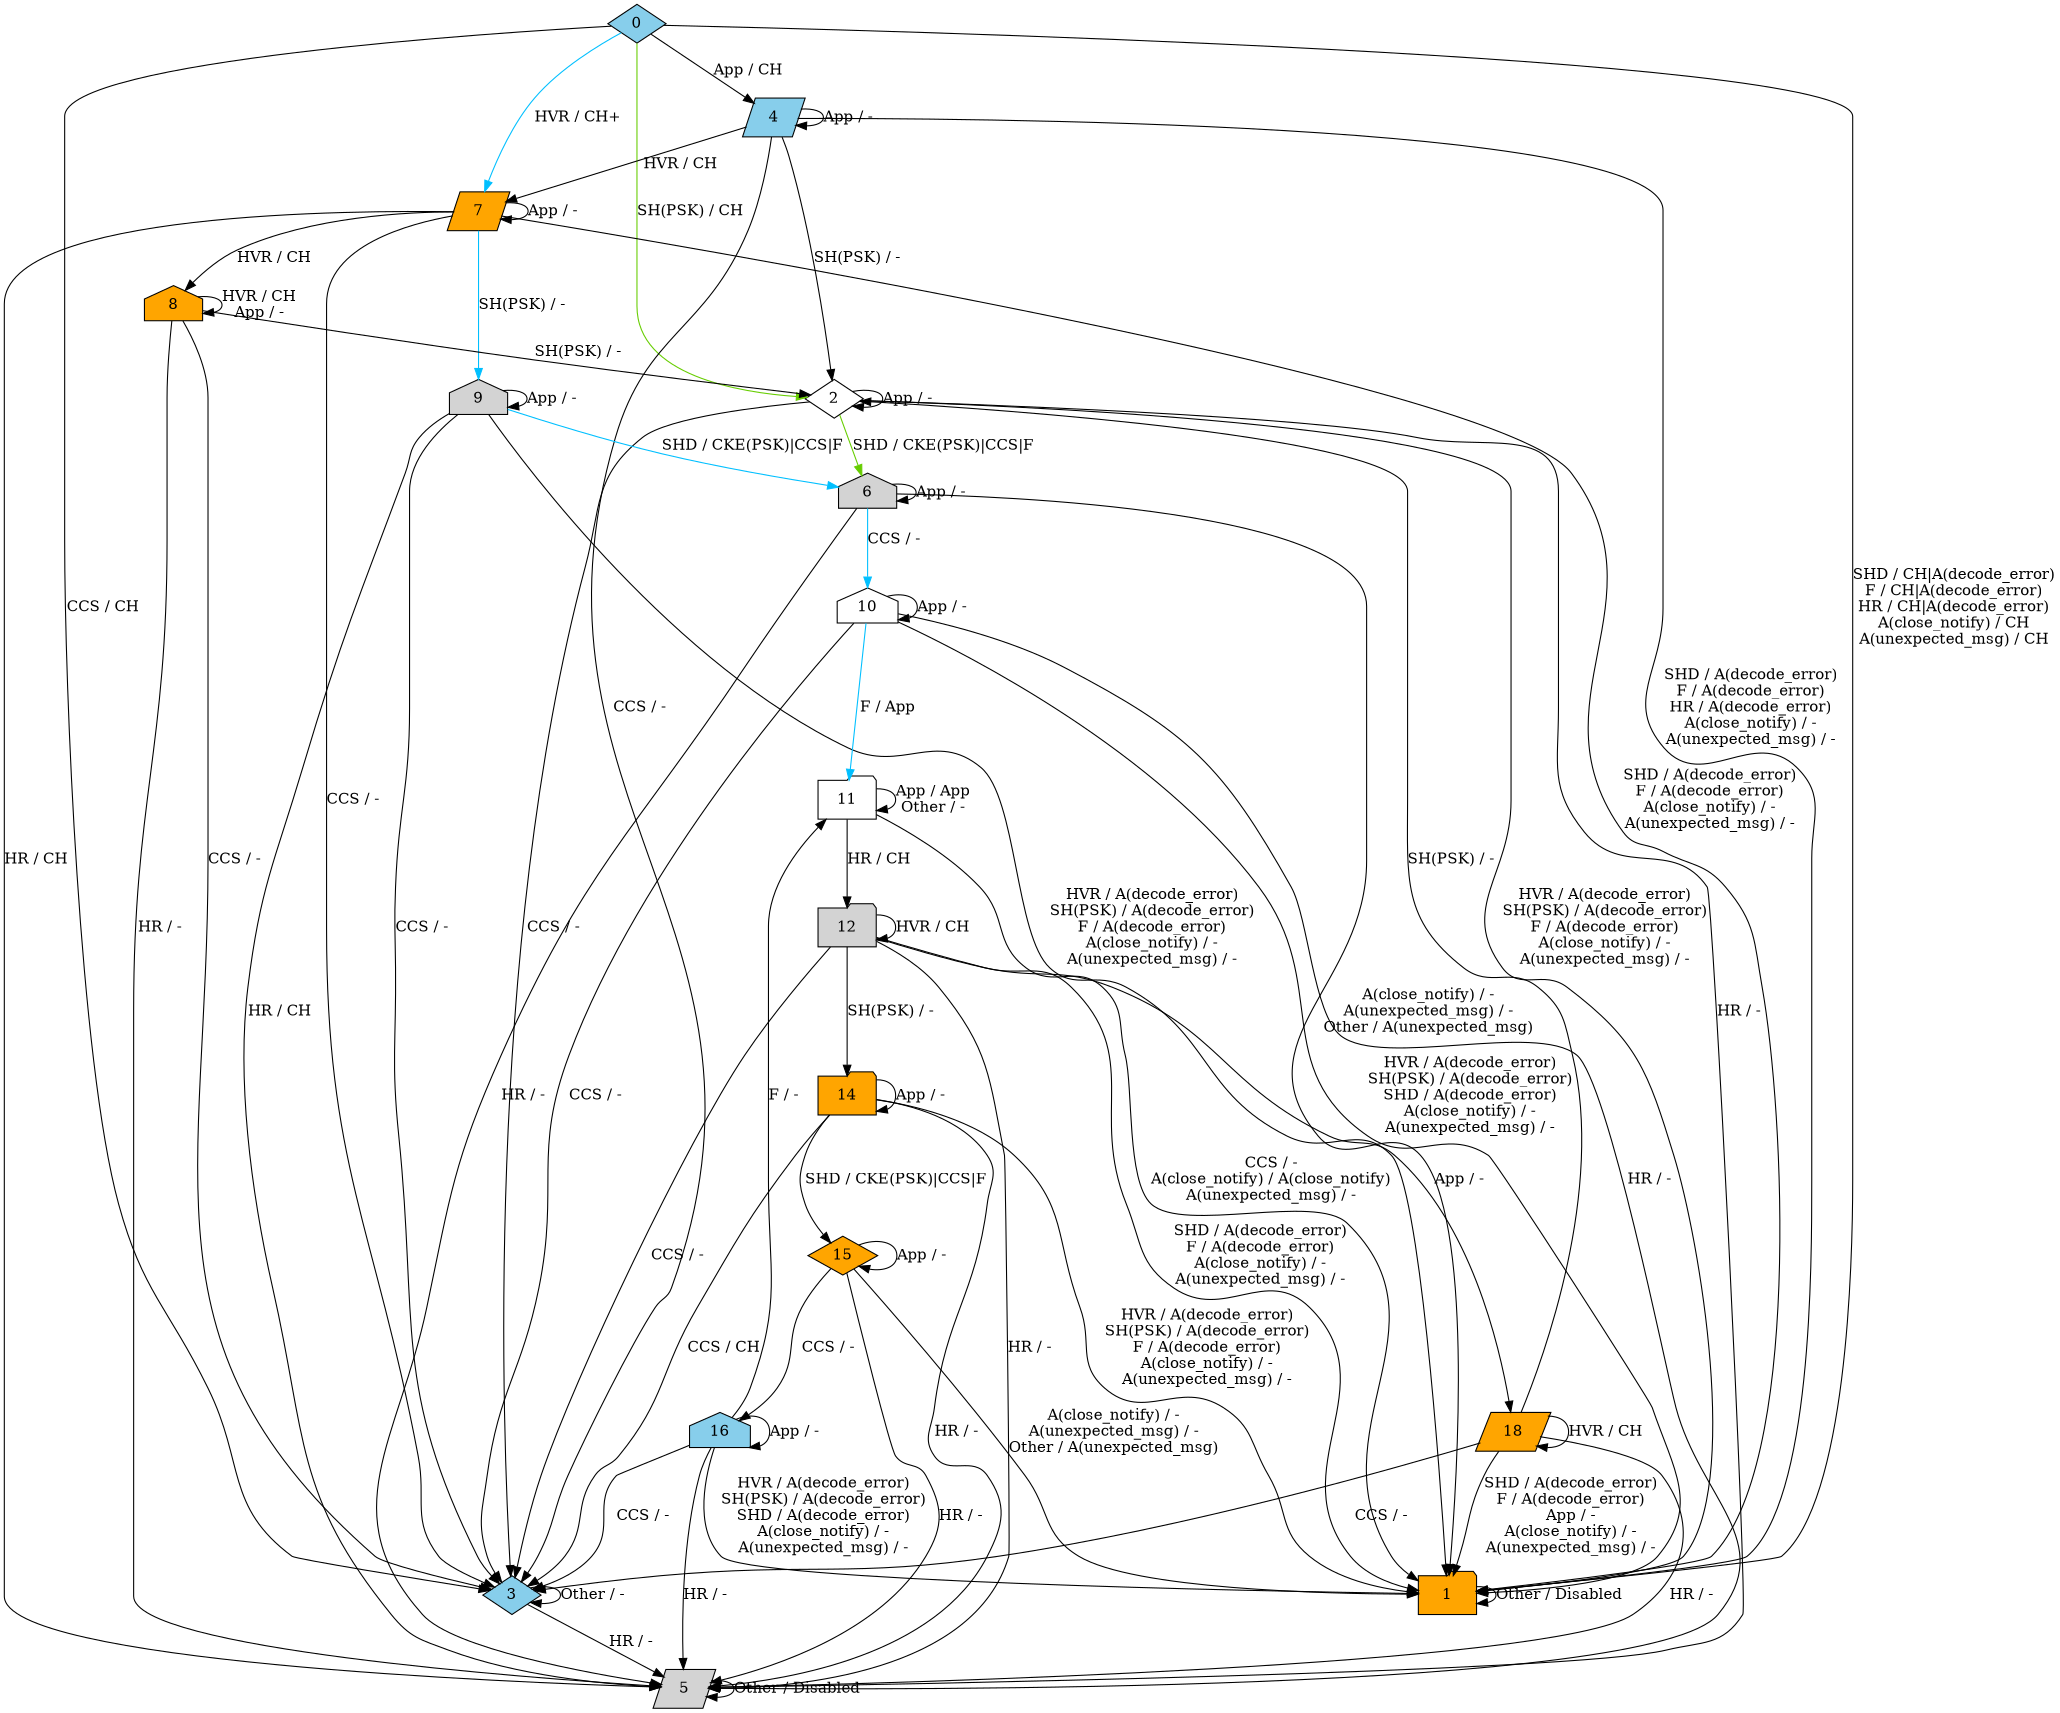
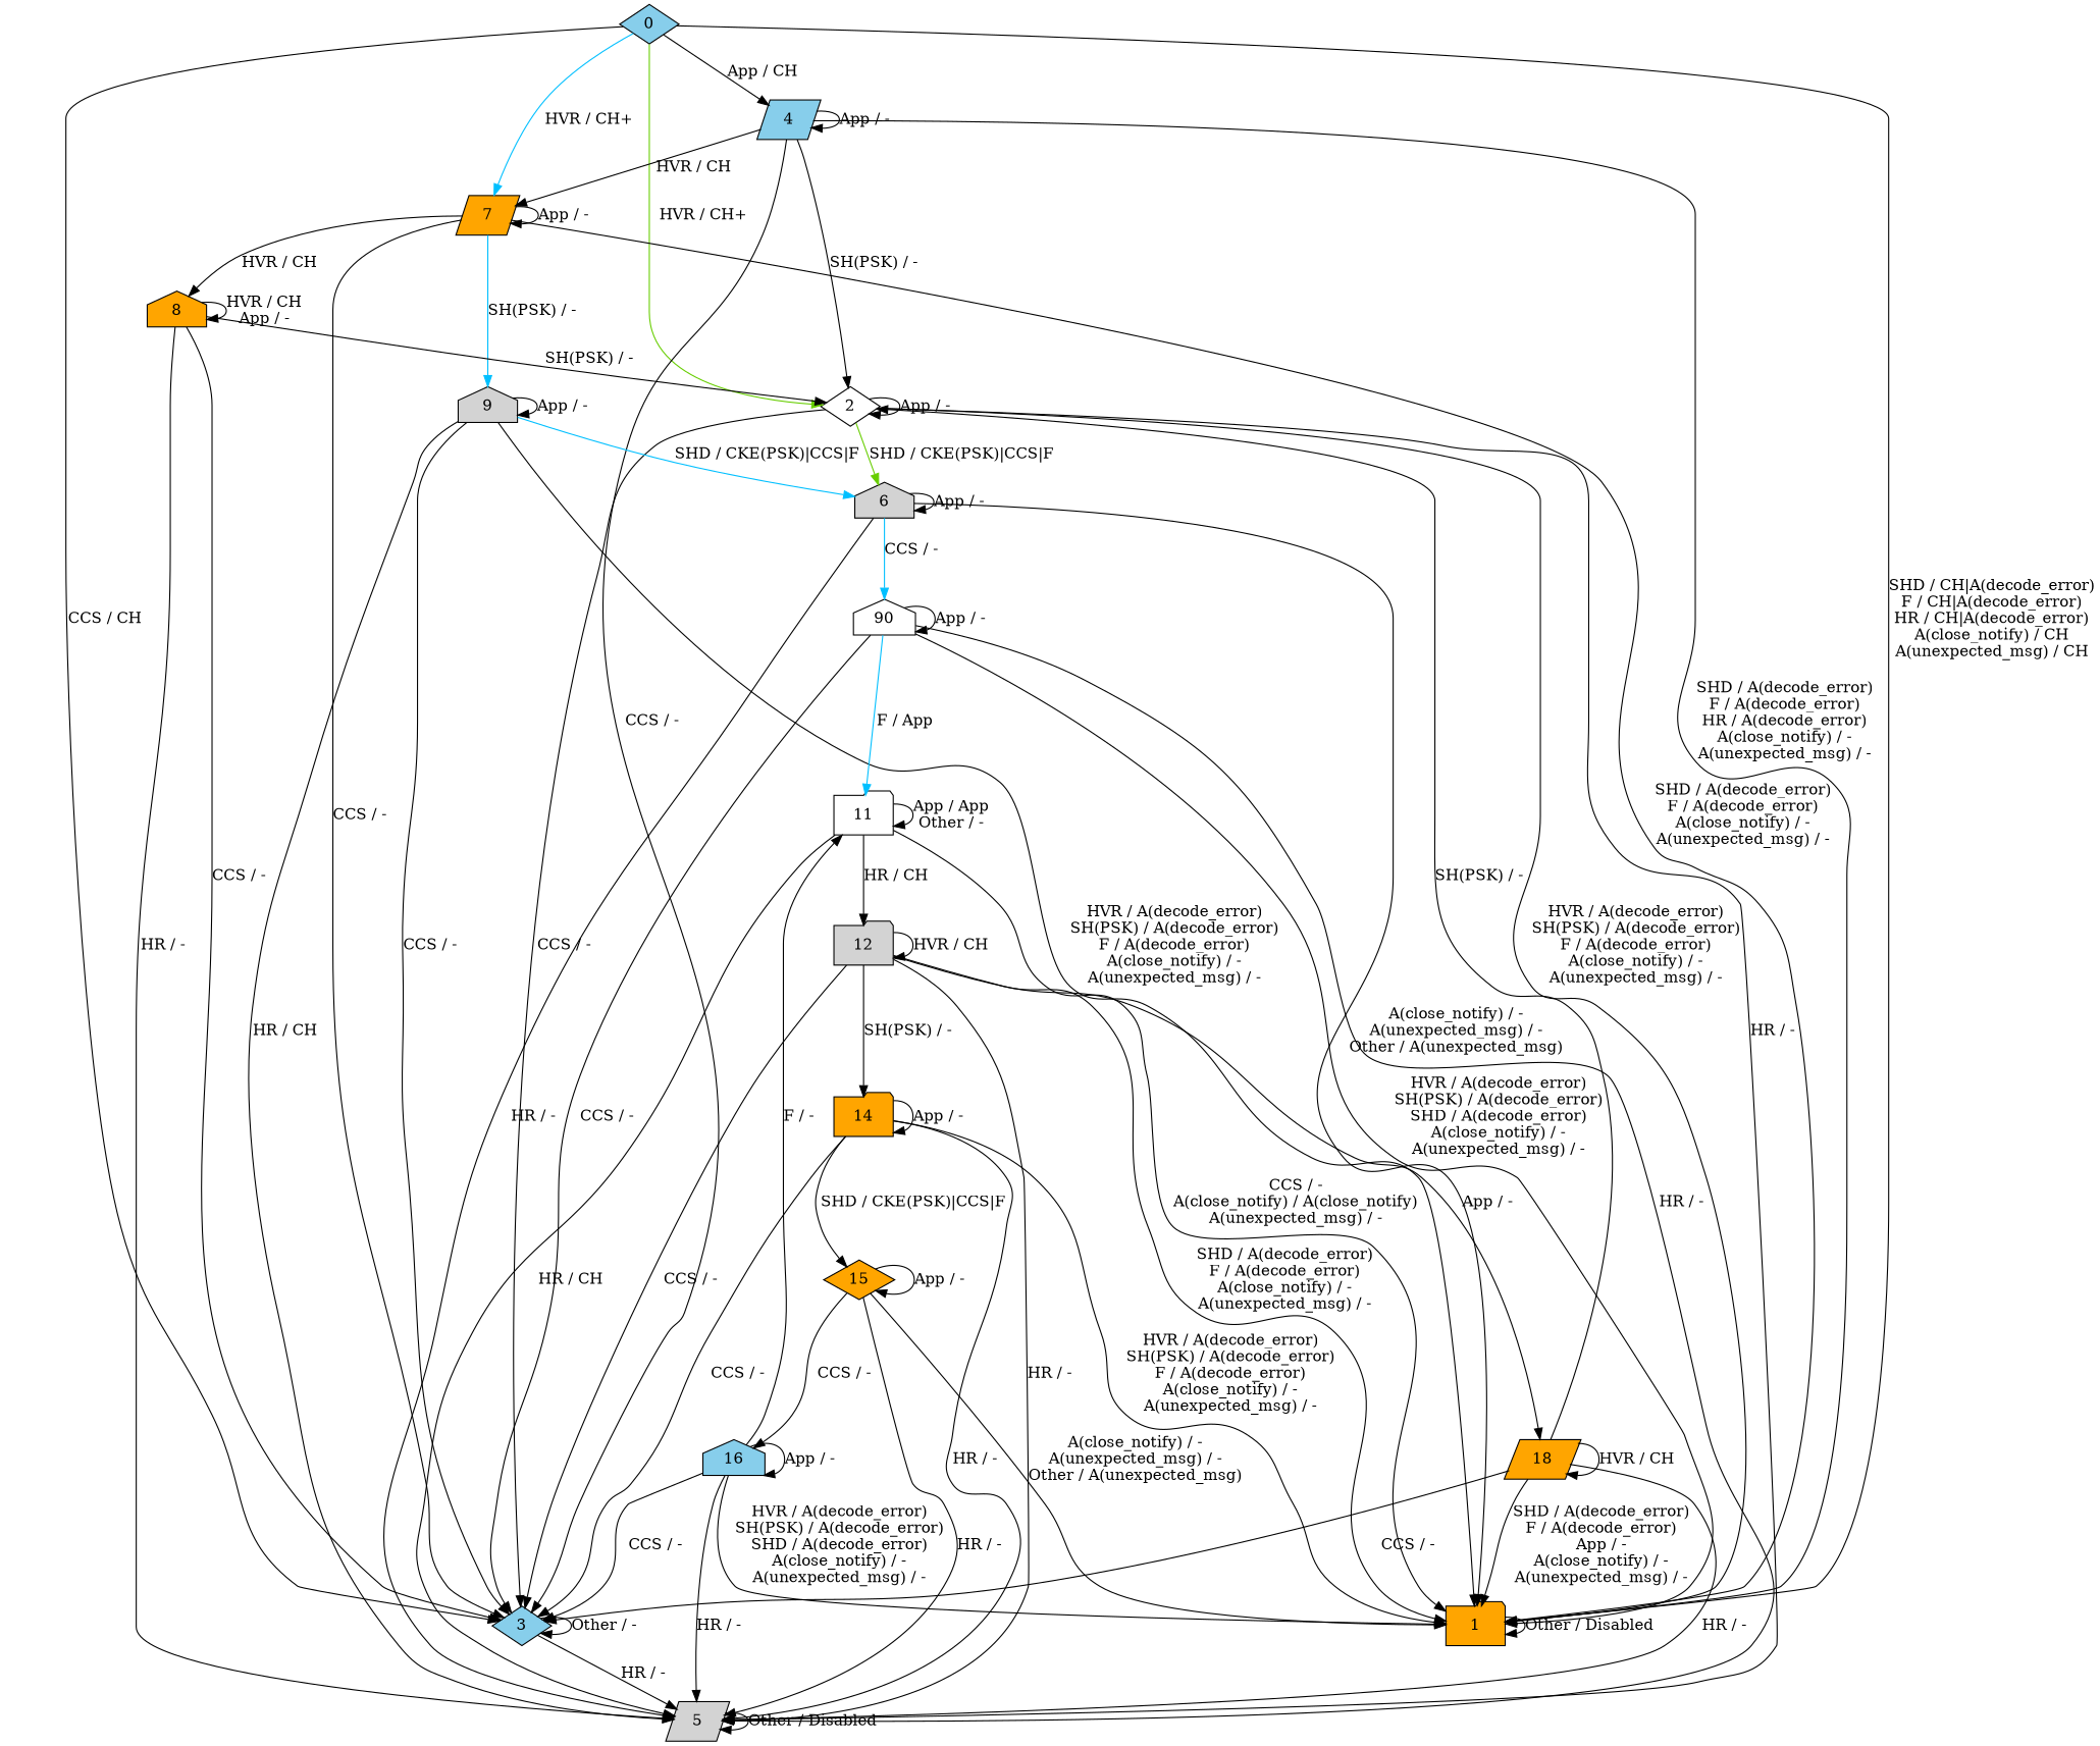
  digraph {
    node [fillcolor=orange shape=house style=filled]
    n1 [fillcolor=skyblue label=0 shape=diamond]
    n2 [label=1 shape=folder]
    n3 [fillcolor=white label=2 shape=diamond]
    n4 [fillcolor=skyblue label=3 shape=diamond]
    n5 [fillcolor=skyblue label=4 shape=parallelogram]
    n6 [label=7 shape=parallelogram]
    n7 [fillcolor=lightgrey label=5 shape=parallelogram]
    n8 [fillcolor=lightgrey label=6]
    n9 [label=8]
    n10 [fillcolor=lightgrey label=9]
-   n11 [fillcolor=white label=10]
+   n11 [fillcolor=white label=90]
    n12 [fillcolor=white label=11 shape=folder]
    n13 [fillcolor=lightgrey label=12 shape=folder]
    n14 [label=18 shape=parallelogram]
    n15 [label=14 shape=folder]
    n16 [label=15 shape=diamond]
    n17 [fillcolor=skyblue label=16]
    n1 -> n2 [label="SHD / CH|A(decode_error)\nF / CH|A(decode_error)\nHR / CH|A(decode_error)\nA(close_notify) / CH\nA(unexpected_msg) / CH"]
-   n1 -> n3 [color=chartreuse3 label="SH(PSK) / CH"]
+   n1 -> n3 [color=chartreuse3 label="HVR / CH+"]
    n1 -> n4 [label="CCS / CH"]
    n1 -> n5 [label="App / CH"]
    n1 -> n6 [color=deepskyblue label="HVR / CH+"]
    n2 -> n2 [label="Other / Disabled"]
    n3 -> n2 [label="HVR / A(decode_error)\nSH(PSK) / A(decode_error)\nF / A(decode_error)\nA(close_notify) / -\nA(unexpected_msg) / -"]
    n3 -> n3 [label="App / -"]
    n3 -> n4 [label="CCS / -"]
    n3 -> n7 [label="HR / -"]
    n3 -> n8 [color=chartreuse3 label="SHD / CKE(PSK)|CCS|F"]
    n4 -> n4 [label="Other / -"]
    n4 -> n7 [label="HR / -"]
    n5 -> n2 [label="SHD / A(decode_error)\nF / A(decode_error)\nHR / A(decode_error)\nA(close_notify) / -\nA(unexpected_msg) / -"]
    n5 -> n3 [label="SH(PSK) / -"]
    n5 -> n4 [label="CCS / -"]
    n5 -> n5 [label="App / -"]
    n5 -> n6 [label="HVR / CH"]
    n6 -> n2 [label="SHD / A(decode_error)\nF / A(decode_error)\nA(close_notify) / -\nA(unexpected_msg) / -"]
    n6 -> n4 [label="CCS / -"]
    n6 -> n6 [label="App / -"]
-   n6 -> n7 [label="HR / CH"]
+   n12 -> n7 [label="HR / CH"]
    n6 -> n9 [label="HVR / CH"]
    n6 -> n10 [color=deepskyblue label="SH(PSK) / -"]
    n7 -> n7 [label="Other / Disabled"]
    n8 -> n2 [label="A(close_notify) / -\nA(unexpected_msg) / -\nOther / A(unexpected_msg)"]
    n8 -> n7 [label="HR / -"]
    n8 -> n8 [label="App / -"]
    n8 -> n11 [color=deepskyblue label="CCS / -"]
    n9 -> n3 [label="SH(PSK) / -"]
    n9 -> n4 [label="CCS / -"]
    n9 -> n7 [label="HR / -"]
    n9 -> n9 [label="HVR / CH\nApp / -"]
    n10 -> n2 [label="HVR / A(decode_error)\nSH(PSK) / A(decode_error)\nF / A(decode_error)\nA(close_notify) / -\nA(unexpected_msg) / -"]
    n10 -> n4 [label="CCS / -"]
    n10 -> n7 [label="HR / CH"]
    n10 -> n8 [color=deepskyblue label="SHD / CKE(PSK)|CCS|F"]
    n10 -> n10 [label="App / -"]
    n11 -> n2 [label="HVR / A(decode_error)\nSH(PSK) / A(decode_error)\nSHD / A(decode_error)\nA(close_notify) / -\nA(unexpected_msg) / -"]
    n11 -> n4 [label="CCS / -"]
    n11 -> n7 [label="HR / -"]
    n11 -> n11 [label="App / -"]
    n11 -> n12 [color=deepskyblue label="F / App"]
    n12 -> n2 [label="CCS / -\nA(close_notify) / A(close_notify)\nA(unexpected_msg) / -"]
    n12 -> n12 [label="App / App\nOther / -"]
    n12 -> n13 [label="HR / CH"]
    n13 -> n2 [label="SHD / A(decode_error)\nF / A(decode_error)\nA(close_notify) / -\nA(unexpected_msg) / -"]
    n13 -> n4 [label="CCS / -"]
    n13 -> n7 [label="HR / -"]
    n13 -> n13 [label="HVR / CH"]
    n13 -> n14 [label="App / -"]
    n13 -> n15 [label="SH(PSK) / -"]
    n14 -> n2 [label="SHD / A(decode_error)\nF / A(decode_error)\nApp / -\nA(close_notify) / -\nA(unexpected_msg) / -"]
    n14 -> n3 [label="SH(PSK) / -"]
    n14 -> n4 [label="CCS / -"]
    n14 -> n7 [label="HR / -"]
    n14 -> n14 [label="HVR / CH"]
    n15 -> n2 [label="HVR / A(decode_error)\nSH(PSK) / A(decode_error)\nF / A(decode_error)\nA(close_notify) / -\nA(unexpected_msg) / -"]
-   n15 -> n4 [label="CCS / CH"]
+   n15 -> n4 [label="CCS / -"]
    n15 -> n7 [label="HR / -"]
    n15 -> n15 [label="App / -"]
    n15 -> n16 [label="SHD / CKE(PSK)|CCS|F"]
    n16 -> n2 [label="A(close_notify) / -\nA(unexpected_msg) / -\nOther / A(unexpected_msg)"]
    n16 -> n7 [label="HR / -"]
    n16 -> n16 [label="App / -"]
    n16 -> n17 [label="CCS / -"]
    n17 -> n2 [label="HVR / A(decode_error)\nSH(PSK) / A(decode_error)\nSHD / A(decode_error)\nA(close_notify) / -\nA(unexpected_msg) / -"]
    n17 -> n4 [label="CCS / -"]
    n17 -> n7 [label="HR / -"]
    n17 -> n12 [label="F / -"]
    n17 -> n17 [label="App / -"]
  }
